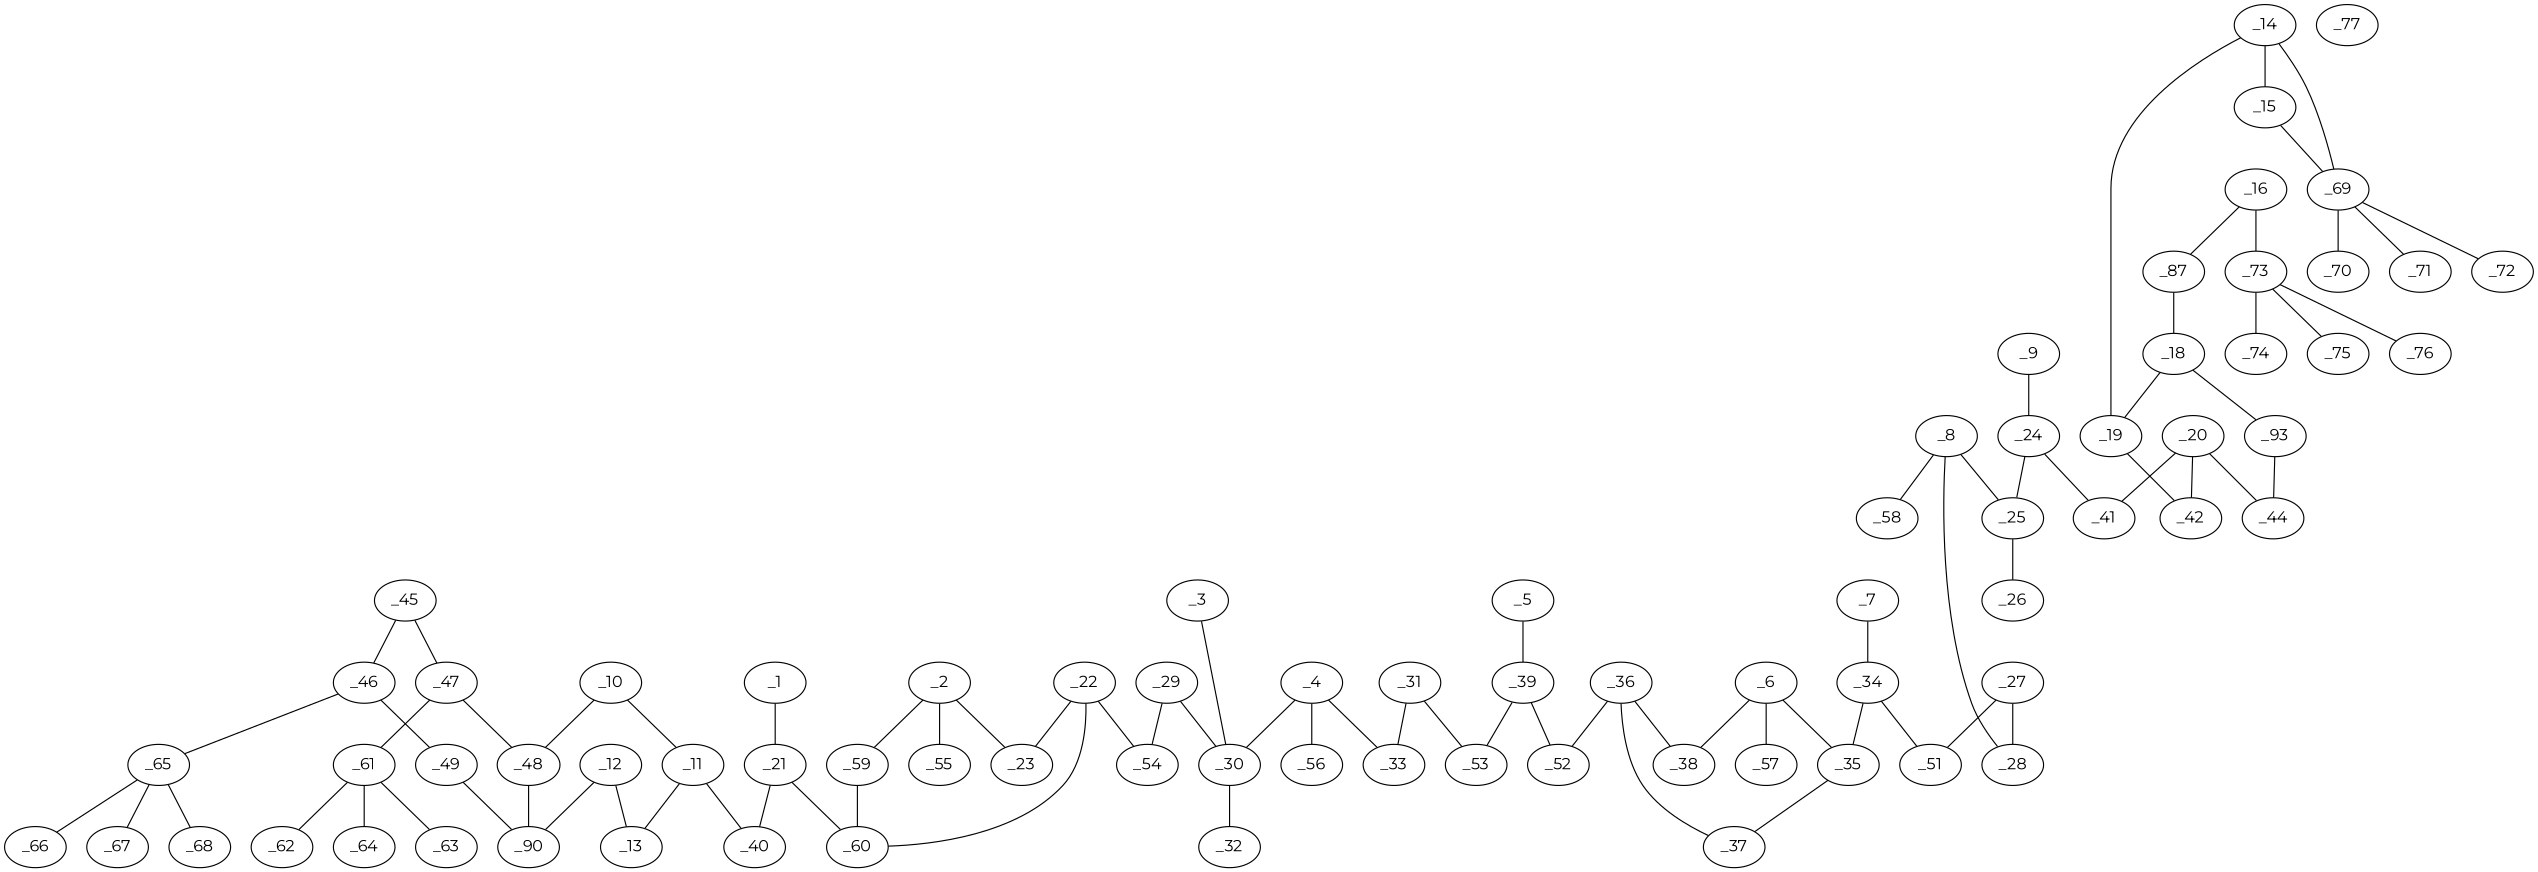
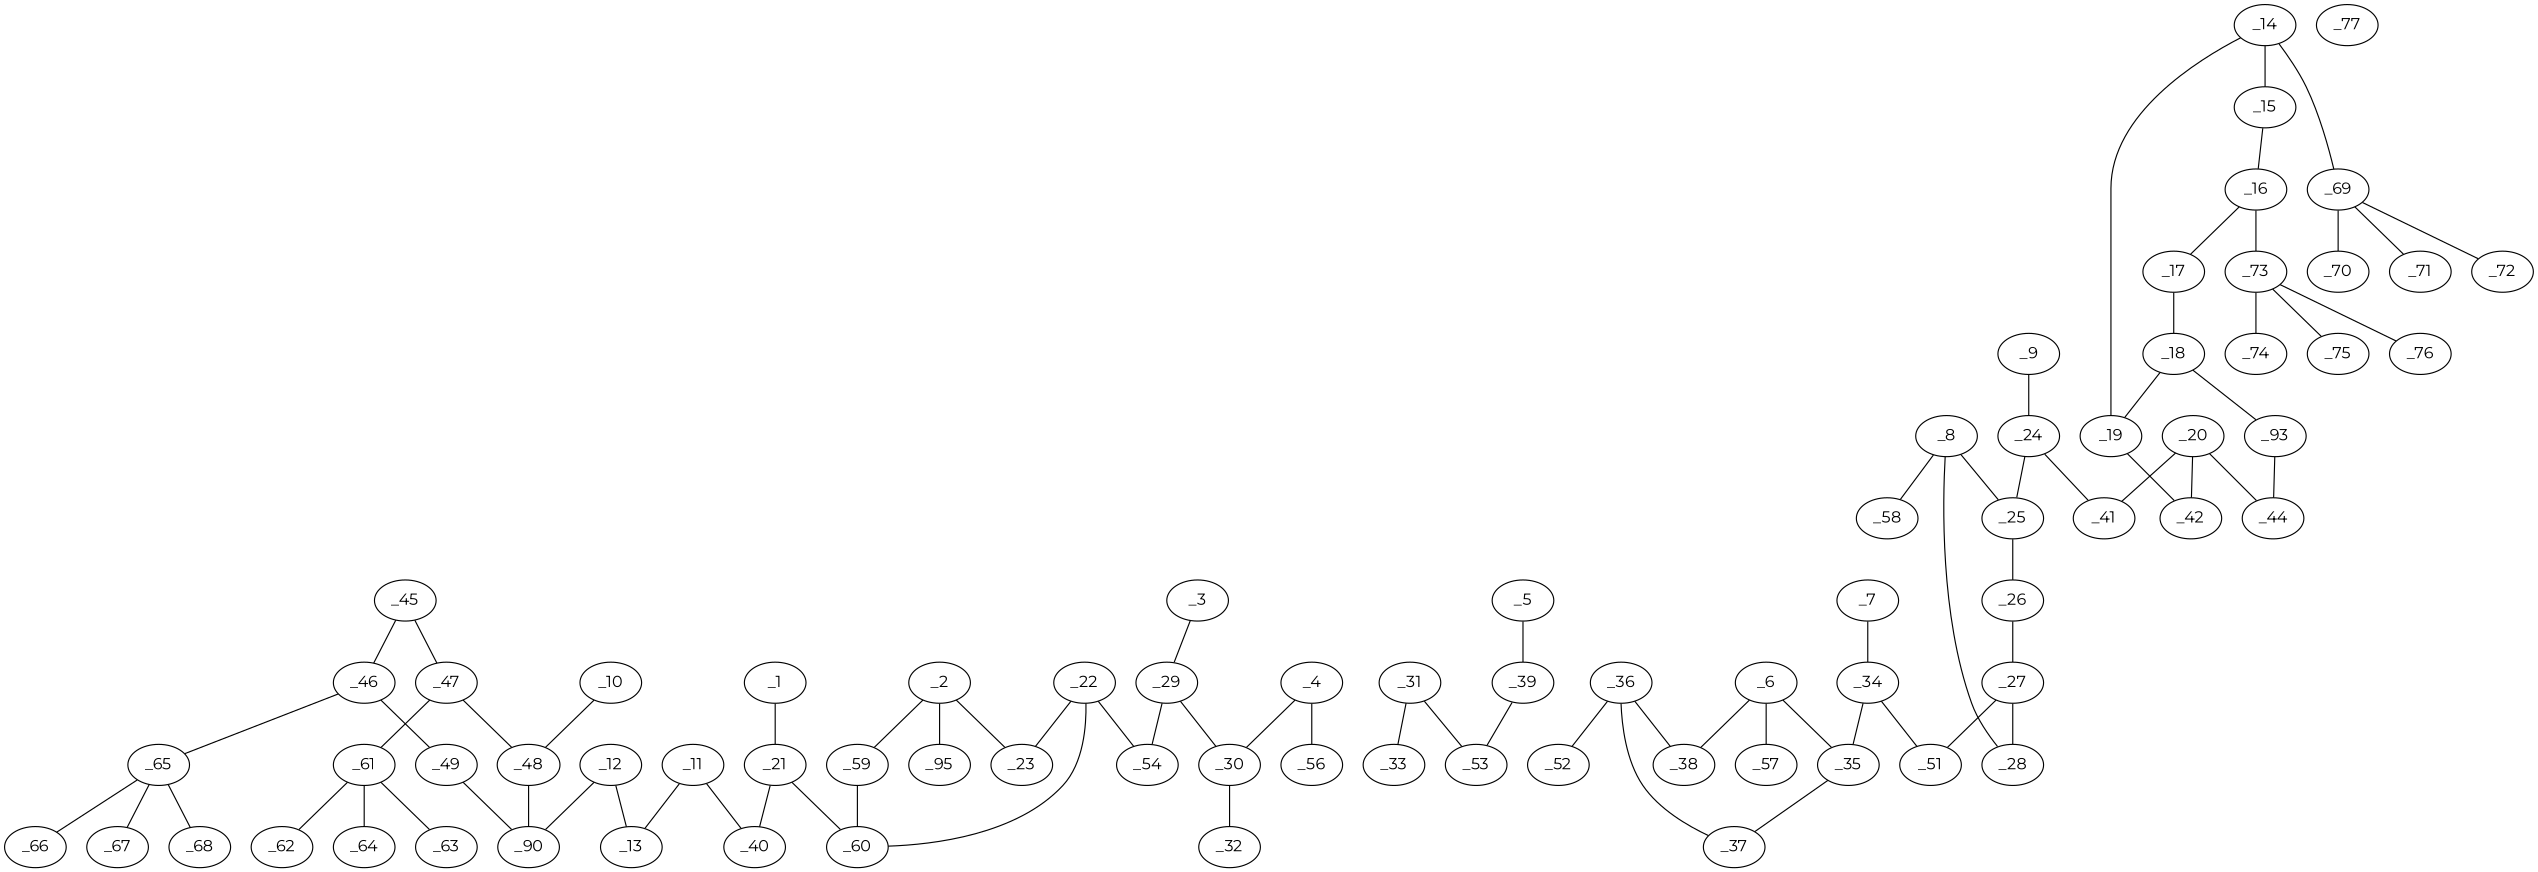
  graph {
    fontname=Montserrat
    node [charge=0 chem=1 fontname=Montserrat symbol="C  " x=4.5981 y=-0.4649]
    edge [fontname=Montserrat valence=1]
    _1 [chem=2 symbol="O  " x=23.8399]
    _21 [x=23.8399 y=-1.4649]
    _40 [chem=4 symbol="N  " x=24.7059 y=-1.9649]
    _60 [x=22.0603 y=-1.5582]
    _59 [x=22.9738 y=-1.9649]
    _2 [chem=4 symbol="N  " x=22.8693 y=-2.9594]
    _23 [chem=4 symbol="N  " x=21.8912 y=-3.1673]
-   _55 [x=23.6125 y=-3.6285]
+   _55 [x=23.6125 y=-3.6285 label=_95]
    _3 [chem=2 symbol="O  " x=20.2156 y=-3.9193]
    _29 [x=19.8089 y=-3.0058]
    _30 [x=18.8143 y=-2.9012]
    _54 [chem=4 symbol="N  " x=20.3966 y=-2.1968]
    _32 [x=18.1452 y=-3.6444]
    _4 [chem=4 symbol="N  " x=18.3143 y=-2.0352]
    _33 [chem=4 symbol="N  " x=17.3362 y=-2.2431]
    _56 [x=18.7211 y=-1.1217]
    _5 [chem=2 symbol="O  " x=15.4996 y=-2.2376]
    _39 [x=15.4996 y=-3.2376]
    _53 [chem=4 symbol="N  " x=16.3656 y=-3.7376]
    _52 [chem=4 symbol="N  " x=14.6336 y=-3.7376]
    _6 [chem=4 symbol="N  " x=12.1849 y=-2.9012]
    _35 [x=12.6849 y=-2.0352]
    _38 [chem=4 symbol="N  " x=12.854 y=-3.6444]
    _57 [x=11.1904 y=-3.0057]
    _37 [x=13.663 y=-2.2431]
    _7 [chem=2 symbol="O  " x=12.8659 y=-0.3126]
    _34 [x=12.2782 y=-1.1217]
    _51 [chem=4 symbol="N  " x=11.2836 y=-1.0171]
    _8 [chem=4 symbol="N  " x=10.7078 y=1.5056]
    _25 [x=9.7942 y=1.0989]
    _28 [chem=4 symbol="N  " x=11.3769 y=0.7625]
    _58 [x=10.9157 y=2.4837]
    _26 [x=9.8987 y=0.1043]
    _27 [x=10.8769 y=-0.1036]
    _9 [chem=2 symbol="O  " x=8.9282 y=2.5989]
    _24 [x=8.9282 y=1.5989]
    _41 [chem=4 symbol="N  " x=8.0622 y=1.0989]
    _10 [x=26.4379 y=-1.9649]
    _11 [x=25.5719 y=-1.4649]
    _48 [x=27.304 y=-1.4649]
    _13 [x=25.5719]
    n42 [label=_90 x=27.304]
    _12 [x=26.438 y=0.0351]
    _14 [y=1.0989]
    _15 [x=3.732 y=1.5989]
    _19 [x=5.4641 y=1.5989]
    _69 [chem=5 symbol="S  " y=0.0989]
    _16 [x=3.732 y=2.5989]
    _42 [x=6.3301 y=1.0989]
    _70 [chem=2 symbol="O  " y=-0.9011]
    _71 [chem=2 symbol="O  " x=5.5981 y=0.0989]
    _72 [chem=2 symbol="O  " x=3.5981 y=0.0989]
-   _17 [y=3.0989 label=_87]
+   _17 [y=3.0989]
    _73 [chem=5 symbol="S  " x=2.866 y=3.0989]
    _18 [x=5.4641 y=2.5989]
    _74 [chem=2 symbol="O  " x=2 y=3.5989]
    _75 [chem=2 symbol="O  " x=2.366 y=2.2329]
    _76 [chem=2 symbol="O  " x=3.366 y=3.9649]
    n59 [label=_93 x=6.3301 y=3.0989]
    _44 [x=7.1962 y=2.5989]
    _20 [x=7.1961 y=1.5989]
    _22 [x=21.3912 y=-2.3013]
    _31 [x=17.2317 y=-3.2376]
    _36 [x=13.7676 y=-3.2376]
    _45 [x=29.036 y=-1.4649]
    _46 [x=29.036]
    _47 [x=28.17 y=-1.9649]
    _49 [x=28.17 y=0.0351]
    _65 [chem=5 symbol="S  " x=29.9021 y=0.0351]
    _61 [chem=5 symbol="S  " x=28.17 y=-2.9649]
    _66 [chem=2 symbol="O  " x=30.7681 y=0.5351]
    _67 [chem=2 symbol="O  " x=30.4021 y=-0.8309]
    _68 [chem=2 symbol="O  " x=29.4021 y=0.9011]
    _62 [chem=2 symbol="O  " x=28.17 y=-3.9649]
    _63 [chem=2 symbol="O  " x=27.17 y=-2.9649]
    _64 [chem=2 symbol="O  " x=29.17 y=-2.9649]
    _77 [chem=39 symbol="K  " x=32.7681 y=0]
    _1 -- _21 [valence=2]
    _21 -- _40
    _21 -- _60
    _59 -- _60 [valence=2]
    _2 -- _59
    _2 -- _23
    _2 -- _55
-   _3 -- _30 [valence=2]
+   _3 -- _29 [valence=2]
    _29 -- _30
    _29 -- _54
    _30 -- _32 [valence=2]
    _4 -- _30
-   _4 -- _33
    _4 -- _56
    _5 -- _39 [valence=2]
    _39 -- _53
-   _39 -- _52
    _6 -- _35
    _6 -- _38
    _6 -- _57
    _35 -- _37 [valence=2]
    _7 -- _34 [valence=2]
    _34 -- _35
    _34 -- _51
    _8 -- _25
    _8 -- _28
    _8 -- _58
    _25 -- _26 [valence=2]
+   _26 -- _27
    _27 -- _51
    _27 -- _28 [valence=2]
    _9 -- _24 [valence=2]
    _24 -- _25
    _24 -- _41
-   _10 -- _11 [valence=2]
    _10 -- _48
    _11 -- _40
    _11 -- _13
    _48 -- n42 [valence=2]
    _12 -- _13 [valence=2]
    _12 -- n42
    _14 -- _15 [valence=2]
    _14 -- _19
    _14 -- _69
-   _15 -- _69
+   _15 -- _16
    _19 -- _42 [valence=2]
    _69 -- _70 [valence=2]
    _69 -- _71 [valence=2]
    _69 -- _72
    _16 -- _17 [valence=2]
    _16 -- _73
    _17 -- _18
    _73 -- _74 [valence=2]
    _73 -- _75 [valence=2]
    _73 -- _76
    _18 -- _19
    _18 -- n59 [valence=2]
    n59 -- _44
    _20 -- _41
    _20 -- _42
    _20 -- _44 [valence=2]
    _22 -- _60
    _22 -- _23 [valence=2]
    _22 -- _54
    _31 -- _33 [valence=2]
    _31 -- _53
    _36 -- _52
    _36 -- _38 [valence=2]
    _36 -- _37
    _45 -- _46
    _45 -- _47 [valence=2]
    _46 -- _49 [valence=2]
    _46 -- _65
    _47 -- _48
    _47 -- _61
    _49 -- n42
    _65 -- _66 [valence=2]
    _65 -- _67 [valence=2]
    _65 -- _68
    _61 -- _62 [valence=2]
    _61 -- _63 [valence=2]
    _61 -- _64
  }
